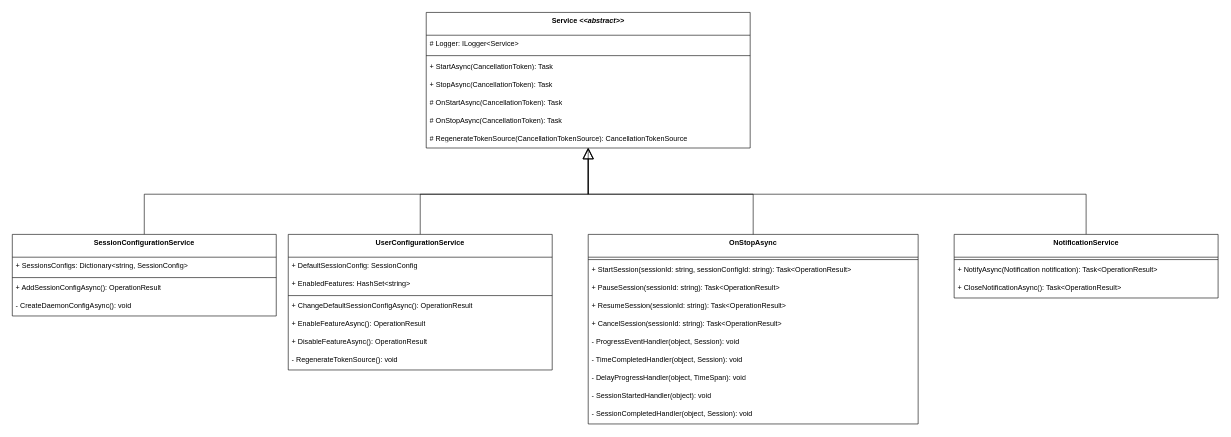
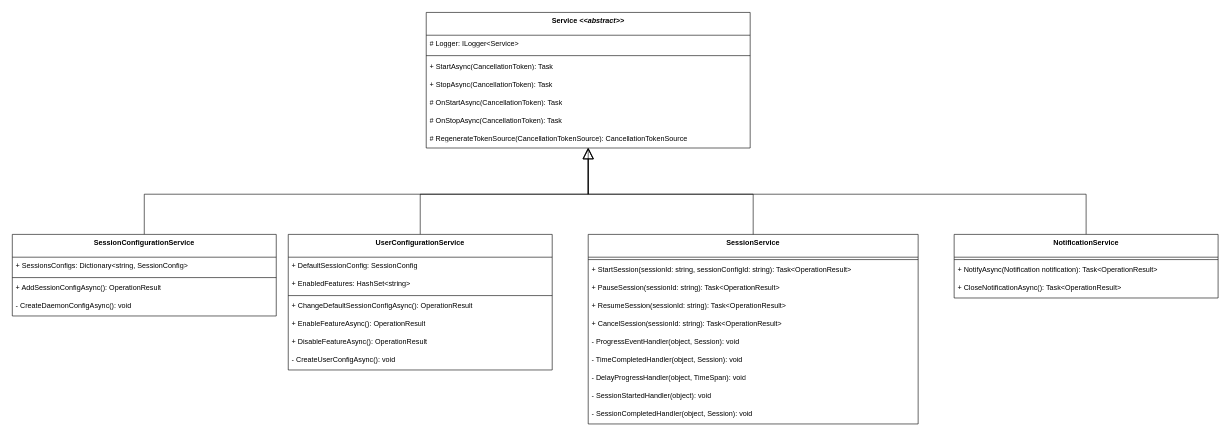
  <mxCell id="0" />
  <mxCell id="1" parent="0" />
  <mxCell id="2" value="Service &lt;i&gt;&amp;lt;&amp;lt;abstract&amp;gt;&amp;gt;&lt;/i&gt;" style="swimlane;fontStyle=1;align=center;verticalAlign=top;childLayout=stackLayout;horizontal=1;startSize=38;horizontalStack=0;resizeParent=1;resizeParentMax=0;resizeLast=0;collapsible=1;marginBottom=0;whiteSpace=wrap;html=1;autosize=1;" parent="1" vertex="1"><mxGeometry x="710" y="20" width="540" height="226" as="geometry"><mxRectangle x="310" y="130" width="90" height="30" as="alternateBounds" /></mxGeometry></mxCell>
  <mxCell id="3" value="# Logger: ILogger&amp;lt;Service&amp;gt;" style="text;strokeColor=none;fillColor=none;align=left;verticalAlign=top;spacingLeft=4;spacingRight=4;overflow=hidden;rotatable=0;points=[[0,0.5],[1,0.5]];portConstraint=eastwest;whiteSpace=wrap;html=1;autosize=1;" parent="2" vertex="1"><mxGeometry y="38" width="540" height="30" as="geometry" /></mxCell>
  <mxCell id="4" value="" style="line;strokeWidth=1;fillColor=none;align=left;verticalAlign=middle;spacingTop=-1;spacingLeft=3;spacingRight=3;rotatable=0;labelPosition=right;points=[];portConstraint=eastwest;strokeColor=inherit;" parent="2" vertex="1"><mxGeometry y="68" width="540" height="8" as="geometry" /></mxCell>
  <mxCell id="5" value="+ StartAsync(CancellationToken): Task" style="text;strokeColor=none;fillColor=none;align=left;verticalAlign=top;spacingLeft=4;spacingRight=4;overflow=hidden;rotatable=0;points=[[0,0.5],[1,0.5]];portConstraint=eastwest;whiteSpace=wrap;html=1;autosize=1;" parent="2" vertex="1"><mxGeometry y="76" width="540" height="30" as="geometry" /></mxCell>
  <mxCell id="6" value="+ StopAsync(CancellationToken): Task" style="text;strokeColor=none;fillColor=none;align=left;verticalAlign=top;spacingLeft=4;spacingRight=4;overflow=hidden;rotatable=0;points=[[0,0.5],[1,0.5]];portConstraint=eastwest;whiteSpace=wrap;html=1;autosize=1;" parent="2" vertex="1"><mxGeometry y="106" width="540" height="30" as="geometry" /></mxCell>
  <mxCell id="7" value="# OnStartAsync(CancellationToken): Task" style="text;strokeColor=none;fillColor=none;align=left;verticalAlign=top;spacingLeft=4;spacingRight=4;overflow=hidden;rotatable=0;points=[[0,0.5],[1,0.5]];portConstraint=eastwest;whiteSpace=wrap;html=1;autosize=1;" parent="2" vertex="1"><mxGeometry y="136" width="540" height="30" as="geometry" /></mxCell>
  <mxCell id="8" value="# OnStopAsync(CancellationToken): Task" style="text;strokeColor=none;fillColor=none;align=left;verticalAlign=top;spacingLeft=4;spacingRight=4;overflow=hidden;rotatable=0;points=[[0,0.5],[1,0.5]];portConstraint=eastwest;whiteSpace=wrap;html=1;autosize=1;" parent="2" vertex="1"><mxGeometry y="166" width="540" height="30" as="geometry" /></mxCell>
  <mxCell id="9" value="# RegenerateTokenSource(CancellationTokenSource): CancellationTokenSource" style="text;strokeColor=none;fillColor=none;align=left;verticalAlign=top;spacingLeft=4;spacingRight=4;overflow=hidden;rotatable=0;points=[[0,0.5],[1,0.5]];portConstraint=eastwest;whiteSpace=wrap;html=1;autosize=1;" parent="2" vertex="1"><mxGeometry y="196" width="540" height="30" as="geometry" /></mxCell>
- <mxCell id="10" value="OnStopAsync" style="swimlane;fontStyle=1;align=center;verticalAlign=top;childLayout=stackLayout;horizontal=1;startSize=38;horizontalStack=0;resizeParent=1;resizeParentMax=0;resizeLast=0;collapsible=1;marginBottom=0;whiteSpace=wrap;html=1;autosize=1;" parent="1" vertex="1"><mxGeometry x="980" y="390" width="550" height="316" as="geometry"><mxRectangle x="-790" y="390" width="160" height="30" as="alternateBounds" /></mxGeometry></mxCell>
+ <mxCell id="10" value="SessionService" style="swimlane;fontStyle=1;align=center;verticalAlign=top;childLayout=stackLayout;horizontal=1;startSize=38;horizontalStack=0;resizeParent=1;resizeParentMax=0;resizeLast=0;collapsible=1;marginBottom=0;whiteSpace=wrap;html=1;autosize=1;" parent="1" vertex="1"><mxGeometry x="980" y="390" width="550" height="316" as="geometry"><mxRectangle x="-790" y="390" width="160" height="30" as="alternateBounds" /></mxGeometry></mxCell>
  <mxCell id="11" value="" style="line;strokeWidth=1;fillColor=none;align=left;verticalAlign=middle;spacingTop=-1;spacingLeft=3;spacingRight=3;rotatable=0;labelPosition=right;points=[];portConstraint=eastwest;strokeColor=inherit;" parent="10" vertex="1"><mxGeometry y="38" width="550" height="8" as="geometry" /></mxCell>
  <mxCell id="12" value="+ StartSession(sessionId: string, sessionConfigId: string): Task&amp;lt;OperationResult&amp;gt;" style="text;strokeColor=none;fillColor=none;align=left;verticalAlign=top;spacingLeft=4;spacingRight=4;overflow=hidden;rotatable=0;points=[[0,0.5],[1,0.5]];portConstraint=eastwest;whiteSpace=wrap;html=1;autosize=1;" parent="10" vertex="1"><mxGeometry y="46" width="550" height="30" as="geometry" /></mxCell>
  <mxCell id="13" value="+ PauseSession(sessionId: string): Task&amp;lt;OperationResult&amp;gt;" style="text;strokeColor=none;fillColor=none;align=left;verticalAlign=top;spacingLeft=4;spacingRight=4;overflow=hidden;rotatable=0;points=[[0,0.5],[1,0.5]];portConstraint=eastwest;whiteSpace=wrap;html=1;autosize=1;" parent="10" vertex="1"><mxGeometry y="76" width="550" height="30" as="geometry" /></mxCell>
  <mxCell id="14" value="+ ResumeSession(sessionId: string): Task&amp;lt;OperationResult&amp;gt;" style="text;strokeColor=none;fillColor=none;align=left;verticalAlign=top;spacingLeft=4;spacingRight=4;overflow=hidden;rotatable=0;points=[[0,0.5],[1,0.5]];portConstraint=eastwest;whiteSpace=wrap;html=1;autosize=1;" parent="10" vertex="1"><mxGeometry y="106" width="550" height="30" as="geometry" /></mxCell>
  <mxCell id="15" value="+ CancelSession(sessionId: string&lt;span style=&quot;background-color: transparent; color: light-dark(rgb(0, 0, 0), rgb(255, 255, 255));&quot;&gt;):&amp;nbsp;&lt;/span&gt;Task&amp;lt;OperationResult&amp;gt;" style="text;strokeColor=none;fillColor=none;align=left;verticalAlign=top;spacingLeft=4;spacingRight=4;overflow=hidden;rotatable=0;points=[[0,0.5],[1,0.5]];portConstraint=eastwest;whiteSpace=wrap;html=1;autosize=1;" parent="10" vertex="1"><mxGeometry y="136" width="550" height="30" as="geometry" /></mxCell>
  <mxCell id="16" value="- ProgressEventHandler(object, Session&lt;span style=&quot;background-color: transparent; color: light-dark(rgb(0, 0, 0), rgb(255, 255, 255));&quot;&gt;): void&lt;/span&gt;" style="text;strokeColor=none;fillColor=none;align=left;verticalAlign=top;spacingLeft=4;spacingRight=4;overflow=hidden;rotatable=0;points=[[0,0.5],[1,0.5]];portConstraint=eastwest;whiteSpace=wrap;html=1;autosize=1;" parent="10" vertex="1"><mxGeometry y="166" width="550" height="30" as="geometry" /></mxCell>
  <mxCell id="17" value="- TimeCompletedHandler(object, Session&lt;span style=&quot;background-color: transparent; color: light-dark(rgb(0, 0, 0), rgb(255, 255, 255));&quot;&gt;): void&lt;/span&gt;" style="text;strokeColor=none;fillColor=none;align=left;verticalAlign=top;spacingLeft=4;spacingRight=4;overflow=hidden;rotatable=0;points=[[0,0.5],[1,0.5]];portConstraint=eastwest;whiteSpace=wrap;html=1;autosize=1;" parent="10" vertex="1"><mxGeometry y="196" width="550" height="30" as="geometry" /></mxCell>
  <mxCell id="18" value="- DelayProgressHandler(object, TimeSpan&lt;span style=&quot;background-color: transparent; color: light-dark(rgb(0, 0, 0), rgb(255, 255, 255));&quot;&gt;): void&lt;/span&gt;" style="text;strokeColor=none;fillColor=none;align=left;verticalAlign=top;spacingLeft=4;spacingRight=4;overflow=hidden;rotatable=0;points=[[0,0.5],[1,0.5]];portConstraint=eastwest;whiteSpace=wrap;html=1;autosize=1;" parent="10" vertex="1"><mxGeometry y="226" width="550" height="30" as="geometry" /></mxCell>
  <mxCell id="19" value="- SessionStartedHandler(object&lt;span style=&quot;background-color: transparent; color: light-dark(rgb(0, 0, 0), rgb(255, 255, 255));&quot;&gt;): void&lt;/span&gt;" style="text;strokeColor=none;fillColor=none;align=left;verticalAlign=top;spacingLeft=4;spacingRight=4;overflow=hidden;rotatable=0;points=[[0,0.5],[1,0.5]];portConstraint=eastwest;whiteSpace=wrap;html=1;autosize=1;" parent="10" vertex="1"><mxGeometry y="256" width="550" height="30" as="geometry" /></mxCell>
  <mxCell id="20" value="- SessionCompletedHandler(object, Session&lt;span style=&quot;background-color: transparent; color: light-dark(rgb(0, 0, 0), rgb(255, 255, 255));&quot;&gt;): void&lt;/span&gt;" style="text;strokeColor=none;fillColor=none;align=left;verticalAlign=top;spacingLeft=4;spacingRight=4;overflow=hidden;rotatable=0;points=[[0,0.5],[1,0.5]];portConstraint=eastwest;whiteSpace=wrap;html=1;autosize=1;" parent="10" vertex="1"><mxGeometry y="286" width="550" height="30" as="geometry" /></mxCell>
  <mxCell id="21" style="edgeStyle=orthogonalEdgeStyle;rounded=0;orthogonalLoop=1;jettySize=auto;html=1;exitX=0.5;exitY=0;exitDx=0;exitDy=0;fontSize=12;startSize=16;endSize=16;flowAnimation=0;shadow=0;endArrow=open;endFill=0;" parent="1" source="10" target="2" edge="1"><mxGeometry relative="1" as="geometry" /></mxCell>
  <mxCell id="22" style="edgeStyle=orthogonalEdgeStyle;shape=connector;rounded=0;orthogonalLoop=1;jettySize=auto;html=1;exitX=0.5;exitY=0;exitDx=0;exitDy=0;shadow=0;strokeColor=default;align=center;verticalAlign=middle;fontFamily=Helvetica;fontSize=12;fontColor=default;labelBackgroundColor=default;startSize=16;endArrow=block;endFill=0;endSize=16;flowAnimation=0;" parent="1" source="23" target="2" edge="1"><mxGeometry relative="1" as="geometry" /></mxCell>
  <mxCell id="23" value="NotificationService" style="swimlane;fontStyle=1;align=center;verticalAlign=top;childLayout=stackLayout;horizontal=1;startSize=38;horizontalStack=0;resizeParent=1;resizeParentMax=0;resizeLast=0;collapsible=1;marginBottom=0;whiteSpace=wrap;html=1;autosize=1;" parent="1" vertex="1"><mxGeometry x="1590" y="390" width="440" height="106" as="geometry"><mxRectangle x="-610" y="390" width="190" height="38" as="alternateBounds" /></mxGeometry></mxCell>
  <mxCell id="24" value="" style="line;strokeWidth=1;fillColor=none;align=left;verticalAlign=middle;spacingTop=-1;spacingLeft=3;spacingRight=3;rotatable=0;labelPosition=right;points=[];portConstraint=eastwest;strokeColor=inherit;" parent="23" vertex="1"><mxGeometry y="38" width="440" height="8" as="geometry" /></mxCell>
  <mxCell id="25" value="+ NotifyAsync(Notification notification): Task&amp;lt;OperationResult&amp;gt;" style="text;strokeColor=none;fillColor=none;align=left;verticalAlign=top;spacingLeft=4;spacingRight=4;overflow=hidden;rotatable=0;points=[[0,0.5],[1,0.5]];portConstraint=eastwest;whiteSpace=wrap;html=1;autosize=1;" parent="23" vertex="1"><mxGeometry y="46" width="440" height="30" as="geometry" /></mxCell>
  <mxCell id="26" value="+ CloseNotificationAsync(): Task&amp;lt;OperationResult&amp;gt;" style="text;strokeColor=none;fillColor=none;align=left;verticalAlign=top;spacingLeft=4;spacingRight=4;overflow=hidden;rotatable=0;points=[[0,0.5],[1,0.5]];portConstraint=eastwest;whiteSpace=wrap;html=1;autosize=1;" parent="23" vertex="1"><mxGeometry y="76" width="440" height="30" as="geometry" /></mxCell>
  <mxCell id="27" style="edgeStyle=orthogonalEdgeStyle;shape=connector;rounded=0;orthogonalLoop=1;jettySize=auto;html=1;exitX=0.5;exitY=0;exitDx=0;exitDy=0;shadow=0;strokeColor=default;align=center;verticalAlign=middle;fontFamily=Helvetica;fontSize=12;fontColor=default;labelBackgroundColor=default;startSize=16;endArrow=block;endFill=0;endSize=16;flowAnimation=0;" parent="1" source="28" target="2" edge="1"><mxGeometry relative="1" as="geometry" /></mxCell>
  <mxCell id="28" value="UserConfigurationService" style="swimlane;fontStyle=1;align=center;verticalAlign=top;childLayout=stackLayout;horizontal=1;startSize=38;horizontalStack=0;resizeParent=1;resizeParentMax=0;resizeLast=0;collapsible=1;marginBottom=0;whiteSpace=wrap;html=1;autosize=1;" parent="1" vertex="1"><mxGeometry x="480" y="390" width="440" height="226" as="geometry"><mxRectangle x="-610" y="390" width="190" height="38" as="alternateBounds" /></mxGeometry></mxCell>
  <mxCell id="29" value="+ DefaultSessionConfig: SessionConfig" style="text;strokeColor=none;fillColor=none;align=left;verticalAlign=top;spacingLeft=4;spacingRight=4;overflow=hidden;rotatable=0;points=[[0,0.5],[1,0.5]];portConstraint=eastwest;whiteSpace=wrap;html=1;autosize=1;" parent="28" vertex="1"><mxGeometry y="38" width="440" height="30" as="geometry" /></mxCell>
  <mxCell id="30" value="+ EnabledFeatures: HashSet&amp;lt;string&amp;gt;" style="text;strokeColor=none;fillColor=none;align=left;verticalAlign=top;spacingLeft=4;spacingRight=4;overflow=hidden;rotatable=0;points=[[0,0.5],[1,0.5]];portConstraint=eastwest;whiteSpace=wrap;html=1;autosize=1;" parent="28" vertex="1"><mxGeometry y="68" width="440" height="30" as="geometry" /></mxCell>
  <mxCell id="31" value="" style="line;strokeWidth=1;fillColor=none;align=left;verticalAlign=middle;spacingTop=-1;spacingLeft=3;spacingRight=3;rotatable=0;labelPosition=right;points=[];portConstraint=eastwest;strokeColor=inherit;" parent="28" vertex="1"><mxGeometry y="98" width="440" height="8" as="geometry" /></mxCell>
  <mxCell id="32" value="+ ChangeDefaultSessionConfigAsync(): OperationResult" style="text;strokeColor=none;fillColor=none;align=left;verticalAlign=top;spacingLeft=4;spacingRight=4;overflow=hidden;rotatable=0;points=[[0,0.5],[1,0.5]];portConstraint=eastwest;whiteSpace=wrap;html=1;autosize=1;" parent="28" vertex="1"><mxGeometry y="106" width="440" height="30" as="geometry" /></mxCell>
  <mxCell id="33" value="+ EnableFeatureAsync(): OperationResult" style="text;strokeColor=none;fillColor=none;align=left;verticalAlign=top;spacingLeft=4;spacingRight=4;overflow=hidden;rotatable=0;points=[[0,0.5],[1,0.5]];portConstraint=eastwest;whiteSpace=wrap;html=1;autosize=1;" parent="28" vertex="1"><mxGeometry y="136" width="440" height="30" as="geometry" /></mxCell>
  <mxCell id="34" value="+ DisableFeatureAsync(): OperationResult" style="text;strokeColor=none;fillColor=none;align=left;verticalAlign=top;spacingLeft=4;spacingRight=4;overflow=hidden;rotatable=0;points=[[0,0.5],[1,0.5]];portConstraint=eastwest;whiteSpace=wrap;html=1;autosize=1;" parent="28" vertex="1"><mxGeometry y="166" width="440" height="30" as="geometry" /></mxCell>
- <mxCell id="35" value="- RegenerateTokenSource(): void" style="text;strokeColor=none;fillColor=none;align=left;verticalAlign=top;spacingLeft=4;spacingRight=4;overflow=hidden;rotatable=0;points=[[0,0.5],[1,0.5]];portConstraint=eastwest;whiteSpace=wrap;html=1;autosize=1;" parent="28" vertex="1"><mxGeometry y="196" width="440" height="30" as="geometry" /></mxCell>
+ <mxCell id="35" value="- CreateUserConfigAsync(): void" style="text;strokeColor=none;fillColor=none;align=left;verticalAlign=top;spacingLeft=4;spacingRight=4;overflow=hidden;rotatable=0;points=[[0,0.5],[1,0.5]];portConstraint=eastwest;whiteSpace=wrap;html=1;autosize=1;" parent="28" vertex="1"><mxGeometry y="196" width="440" height="30" as="geometry" /></mxCell>
  <mxCell id="36" style="edgeStyle=orthogonalEdgeStyle;shape=connector;rounded=0;orthogonalLoop=1;jettySize=auto;html=1;exitX=0.5;exitY=0;exitDx=0;exitDy=0;shadow=0;strokeColor=default;align=center;verticalAlign=middle;fontFamily=Helvetica;fontSize=12;fontColor=default;labelBackgroundColor=default;startSize=16;endArrow=block;endFill=0;endSize=16;flowAnimation=0;" parent="1" source="37" target="2" edge="1"><mxGeometry relative="1" as="geometry" /></mxCell>
  <mxCell id="37" value="SessionConfigurationService" style="swimlane;fontStyle=1;align=center;verticalAlign=top;childLayout=stackLayout;horizontal=1;startSize=38;horizontalStack=0;resizeParent=1;resizeParentMax=0;resizeLast=0;collapsible=1;marginBottom=0;whiteSpace=wrap;html=1;autosize=1;" parent="1" vertex="1"><mxGeometry x="20" y="390" width="440" height="136" as="geometry"><mxRectangle x="-610" y="390" width="190" height="38" as="alternateBounds" /></mxGeometry></mxCell>
  <mxCell id="38" value="+ SessionsConfigs: Dictionary&amp;lt;string, SessionConfig&amp;gt;" style="text;strokeColor=none;fillColor=none;align=left;verticalAlign=top;spacingLeft=4;spacingRight=4;overflow=hidden;rotatable=0;points=[[0,0.5],[1,0.5]];portConstraint=eastwest;whiteSpace=wrap;html=1;autosize=1;" parent="37" vertex="1"><mxGeometry y="38" width="440" height="30" as="geometry" /></mxCell>
  <mxCell id="39" value="" style="line;strokeWidth=1;fillColor=none;align=left;verticalAlign=middle;spacingTop=-1;spacingLeft=3;spacingRight=3;rotatable=0;labelPosition=right;points=[];portConstraint=eastwest;strokeColor=inherit;" parent="37" vertex="1"><mxGeometry y="68" width="440" height="8" as="geometry" /></mxCell>
  <mxCell id="40" value="+ AddSessionConfigAsync(): OperationResult" style="text;strokeColor=none;fillColor=none;align=left;verticalAlign=top;spacingLeft=4;spacingRight=4;overflow=hidden;rotatable=0;points=[[0,0.5],[1,0.5]];portConstraint=eastwest;whiteSpace=wrap;html=1;autosize=1;" parent="37" vertex="1"><mxGeometry y="76" width="440" height="30" as="geometry" /></mxCell>
  <mxCell id="41" value="- CreateDaemonConfigAsync(): void" style="text;strokeColor=none;fillColor=none;align=left;verticalAlign=top;spacingLeft=4;spacingRight=4;overflow=hidden;rotatable=0;points=[[0,0.5],[1,0.5]];portConstraint=eastwest;whiteSpace=wrap;html=1;autosize=1;" parent="37" vertex="1"><mxGeometry y="106" width="440" height="30" as="geometry" /></mxCell>
